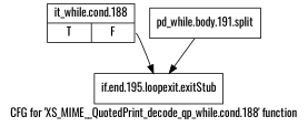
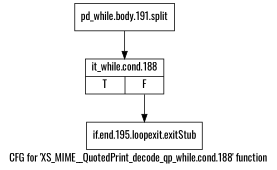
  digraph {
    fontname=Oswald
    label="CFG for 'XS_MIME__QuotedPrint_decode_qp_while.cond.188' function"
    node [fontname=Oswald shape=record]
    edge [fontname=Oswald]
    n1 [label="{it_while.cond.188|{<s0>T|<s1>F}}"]
    n2 [label="{if.end.195.loopexit.exitStub}"]
    n3 [label="{pd_while.body.191.split}"]
    n1 -> n2 [tailport=s1]
-   n3 -> n2
+   n3 -> n1
  }
